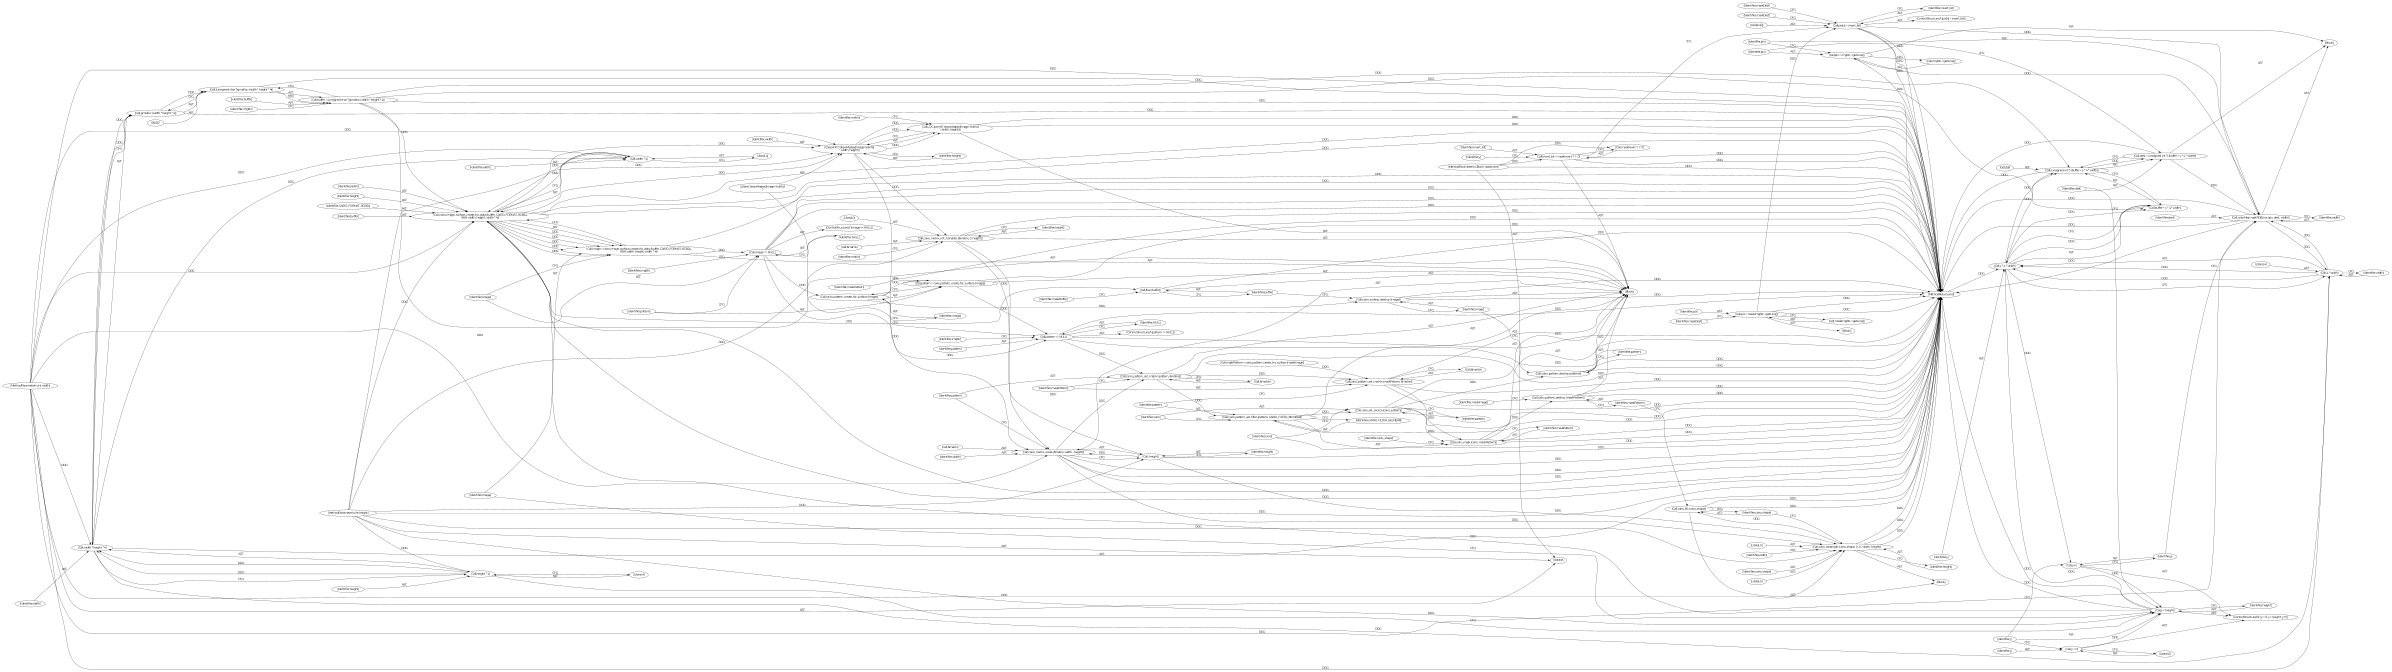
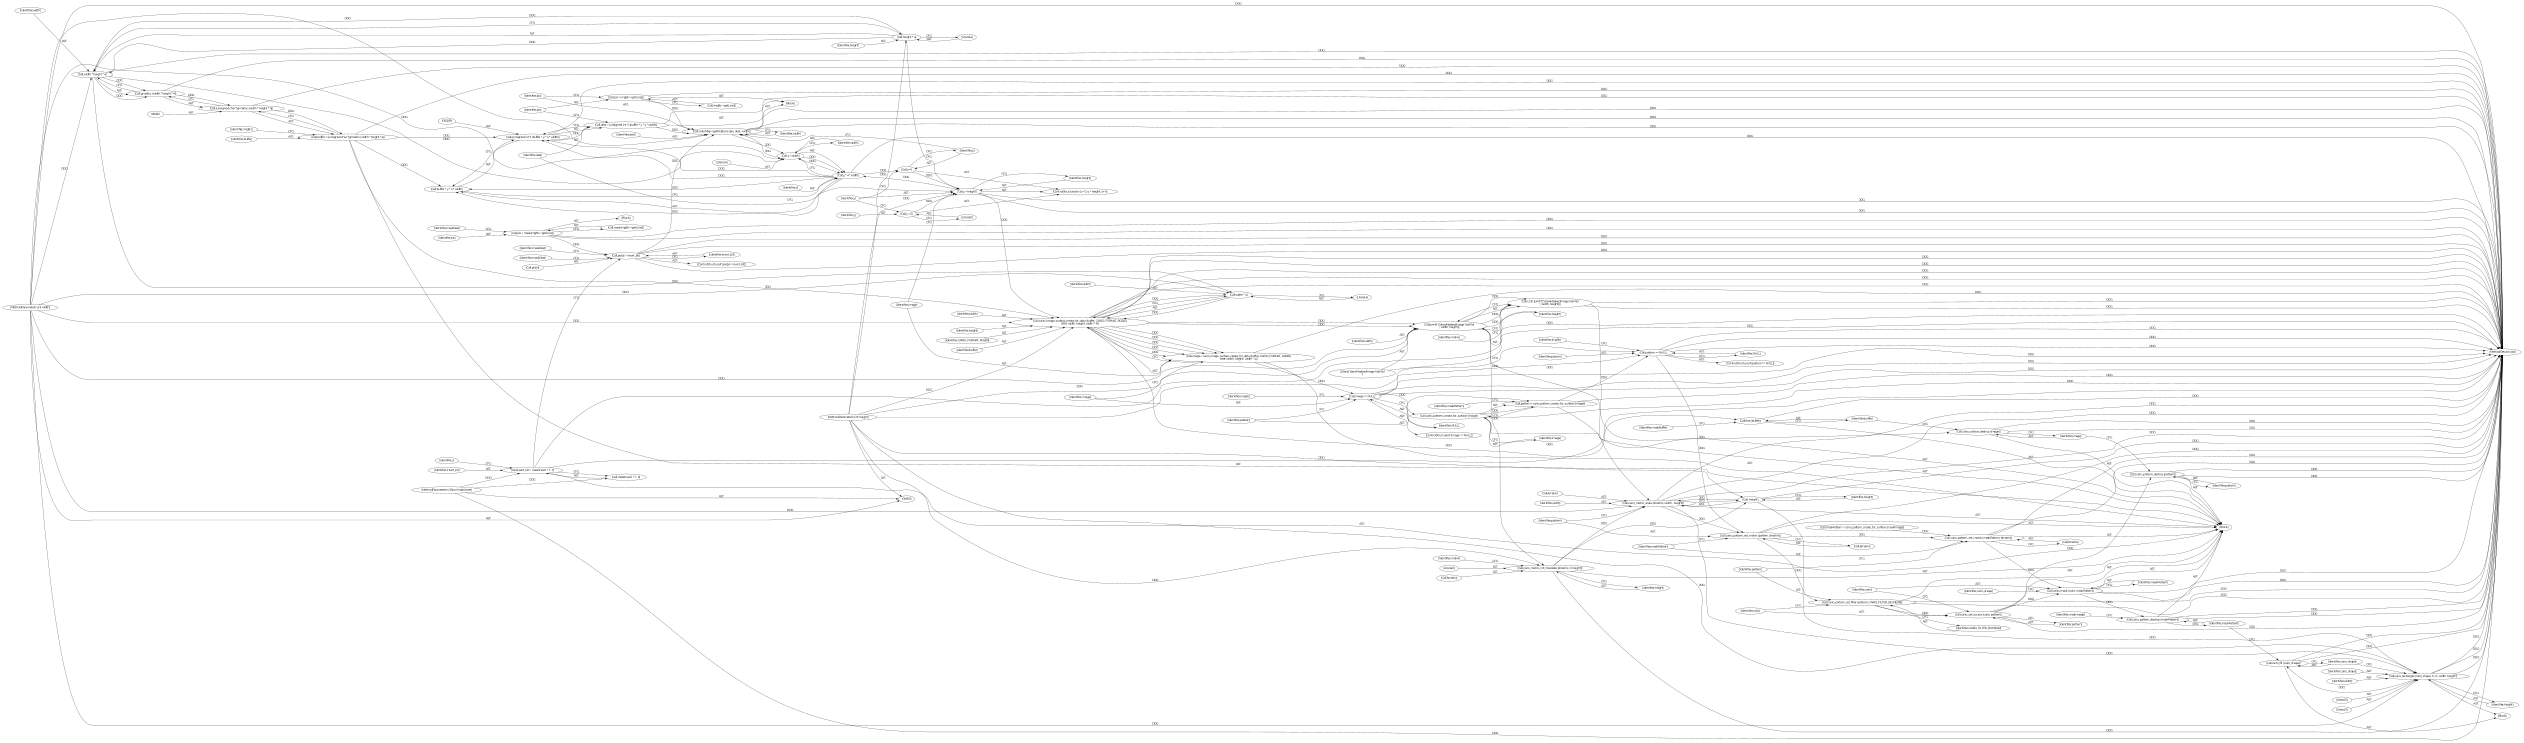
  digraph {
    fontname=Montserrat
    rankdir=LR
    node [fontname=Montserrat]
    edge [fontname=Montserrat]
    n1 [label="(Call,cairo_image_surface_create_for_data (buffer, CAIRO_FORMAT_RGB24,\n\t\t\t\t\t\t width, height, width * 4))"]
    n2 [label="(Call,width * 4)"]
    n3 [label="(Call,image = cairo_image_surface_create_for_data (buffer, CAIRO_FORMAT_RGB24,\n\t\t\t\t\t\t width, height, width * 4))"]
    n4 [label="(Call,printf (\"drawMaskedImage %dx%d\n\", width, height))"]
    n5 [label="(Call,free (buffer))"]
    n6 [label="(MethodReturn,void)"]
    n7 [label="(Literal,4)"]
    n8 [label="(Block,)"]
    n9 [label="(Call,image == NULL)"]
    n10 [label="(Call,cairo_matrix_scale (&matrix, width, -height))"]
    n11 [label="(Call,cairo_matrix_init_translate (&matrix, 0, height))"]
    n12 [label="(Call,LOG (printf (\"drawMaskedImage %dx%d\n\", width, height)))"]
    n13 [label="(Identifier,height)"]
    n14 [label="(Identifier,buffer)"]
    n15 [label="(Call,buffer = (unsigned char *)gmalloc (width * height * 4))"]
    n16 [label="(Call,(unsigned char *)gmalloc (width * height * 4))"]
    n17 [label="(Call,(unsigned int *) (buffer + y * 4 * width))"]
    n18 [label="(Call,buffer + y * 4 * width)"]
    n19 [label="(Call,gmalloc (width * height * 4))"]
    n20 [label="(Call,dest = (unsigned int *) (buffer + y * 4 * width))"]
    n21 [label="(Call,y * 4 * width)"]
    n22 [label="(Call,width * height * 4)"]
    n23 [label="(Call,height * 4)"]
    n24 [label="(Call,4 * width)"]
    n25 [label="(Call,y < height)"]
    n26 [label="(Literal,4)"]
    n27 [label="(Call,colorMap->getRGBLine (pix, dest, width))"]
    n28 [label="(Identifier,width)"]
    n29 [label="(MethodParameterIn,int width)"]
    n30 [label="(Call,cairo_rectangle (cairo_shape, 0., 0., width, height))"]
    1000105
    n32 [label="(Identifier,width)"]
    n33 [label="(Block,)"]
    n34 [label="(Call,-height)"]
    n35 [label="(Call,cairo_pattern_set_matrix (pattern, &matrix))"]
    n36 [label="(Call,cairo_fill (cairo_shape))"]
    n37 [label="(Identifier,height)"]
    n38 [label="(Block,)"]
    n39 [label="(Identifier,height)"]
    n40 [label="(ControlStructure,for (y = 0; y < height; y++))"]
    n41 [label="(MethodParameterIn,int height)"]
    n42 [label="(Identifier,height)"]
    n43 [label="(Identifier,height)"]
    n44 [label="(Call,pix[x] ^ invert_bit)"]
    n45 [label="(ControlStructure,if (pix[x] ^ invert_bit))"]
    n46 [label="(Identifier,invert_bit)"]
    n47 [label="(Call,pix = maskImgStr->getLine())"]
    n48 [label="(Block,)"]
    n49 [label="(Call,maskImgStr->getLine())"]
    n50 [label="(Call,invert_bit = maskInvert ? 1 : 0)"]
    n51 [label="(Call,maskInvert ? 1 : 0)"]
    n52 [label="(MethodParameterIn,GBool maskInvert)"]
    n53 [label="(Call,pix = imgStr->getLine())"]
    n54 [label="(Call,imgStr->getLine())"]
    n55 [label="(Call,y++)"]
    n56 [label="(Identifier,y)"]
    n57 [label="(Call,y = 0)"]
    n58 [label="(Literal,0)"]
    n59 [label="(Call,cairo_pattern_create_for_surface (image))"]
    n60 [label="(Call,pattern == NULL)"]
    n61 [label="(Identifier,NULL)"]
    n62 [label="(ControlStructure,if (image == NULL))"]
    n63 [label="(Call,pattern = cairo_pattern_create_for_surface (image))"]
    n64 [label="(Call,cairo_surface_destroy (image))"]
    n65 [label="(Identifier,image)"]
    n66 [label="(Identifier,NULL)"]
    n67 [label="(ControlStructure,if (pattern == NULL))"]
    n68 [label="(Identifier,image)"]
    n69 [label="(Call,cairo_pattern_set_matrix (maskPattern, &matrix))"]
    n70 [label="(Call,cairo_pattern_set_filter (pattern, CAIRO_FILTER_BILINEAR))"]
    n71 [label="(Call,&matrix)"]
    n72 [label="(Call,cairo_mask (cairo, maskPattern))"]
    n73 [label="(Call,&matrix)"]
    n74 [label="(Call,cairo_set_source (cairo, pattern))"]
    n75 [label="(Identifier,CAIRO_FILTER_BILINEAR)"]
    n76 [label="(Call,cairo_pattern_destroy (maskPattern))"]
    n77 [label="(Identifier,maskPattern)"]
    n78 [label="(Identifier,maskPattern)"]
    n79 [label="(Call,cairo_pattern_destroy (pattern))"]
    n80 [label="(Identifier,pattern)"]
    n81 [label="(Identifier,pattern)"]
    n82 [label="(Identifier,cairo_shape)"]
    n83 [label="(Identifier,matrix)"]
    n84 [label="(Identifier,width)"]
    n85 [label="(Call,&matrix)"]
    n86 [label="(Identifier,dest)"]
    n87 [label="(Identifier,buffer)"]
    n88 [label="(Identifier,buffer)"]
    n89 [label="(Identifier,pix)"]
    n90 [label="(Identifier,imgStr)"]
    n91 [label="(Literal,0.)"]
    n92 [label="(Literal,4)"]
    n93 [label="(Identifier,image)"]
    n94 [label="(Identifier,imgStr)"]
    n95 [label="(Identifier,pattern)"]
    n96 [label="(Identifier,width)"]
    n97 [label="(Call,&matrix)"]
    n98 [label="(Identifier,maskDest)"]
    n99 [label="(Identifier,maskPattern)"]
    n100 [label="(Identifier,y)"]
    n101 [label="(Identifier,y)"]
    n102 [label="(Identifier,pix)"]
    n103 [label="(Identifier,dest)"]
    n104 [label="(Identifier,height)"]
    n105 [label="(Identifier,y)"]
    n106 [label="(Identifier,maskDest)"]
    n107 [label="(Literal,\"drawMaskedImage %dx%d\n\")"]
    n108 [label="(Call,maskPattern = cairo_pattern_create_for_surface (maskImage))"]
    n109 [label="(Identifier,width)"]
    n110 [label="(Identifier,width)"]
    n111 [label="(Identifier,width)"]
    n112 [label="(Identifier,cairo_shape)"]
    n113 [label="(Identifier,y)"]
    n114 [label="(Identifier,invert_bit)"]
    n115 [label="(Identifier,matrix)"]
    n116 [label="(Identifier,width)"]
    n117 [label="(Identifier,maskPattern)"]
    n118 [label="(Literal,0.)"]
    n119 [label="(Identifier,pix)"]
    n120 [label="(Identifier,height)"]
    n121 [label="(Identifier,cairo)"]
    n122 [label="(Identifier,cairo_shape)"]
    n123 [label="(Identifier,CAIRO_FORMAT_RGB24)"]
    n124 [label="(Identifier,maskDest)"]
    n125 [label="(Identifier,maskImage)"]
    n126 [label="(Literal,0)"]
    n127 [label="(Identifier,image)"]
    n128 [label="(Identifier,imgStr)"]
    n129 [label="(Identifier,pattern)"]
    n130 [label="(Identifier,pattern)"]
    n131 [label="(Identifier,cairo)"]
    n132 [label="(Call,pix[x])"]
    n133 [label="(Identifier,maskBuffer)"]
    n134 [label="(Identifier,pattern)"]
    1000221
    1000259
    n1 -> n2 [label="CFG: "]
    n1 -> n3 [label="AST: "]
    n1 -> n3 [label="DDG: "]
    n1 -> n3 [label="DDG: "]
    n1 -> n3 [label="DDG: "]
    n1 -> n3 [label="DDG: "]
    n1 -> n3 [label="DDG: "]
    n1 -> n4 [label="DDG: "]
    n1 -> n4 [label="DDG: "]
    n1 -> n5 [label="DDG: "]
    n1 -> n6 [label="DDG: "]
    n1 -> n6 [label="DDG: "]
    n1 -> n6 [label="DDG: "]
    n1 -> n6 [label="DDG: "]
    n1 -> n6 [label="DDG: "]
    n2 -> n1 [label="AST: "]
    n2 -> n1 [label="DDG: "]
    n2 -> n1 [label="DDG: "]
    n2 -> n7 [label="CFG: "]
    n3 -> n1 [label="CFG: "]
    n3 -> n6 [label="DDG: "]
    n3 -> n8 [label="AST: "]
    n3 -> n9 [label="DDG: "]
    n4 -> n10 [label="DDG: "]
    n4 -> n11 [label="DDG: "]
    n4 -> n12 [label="AST: "]
    n4 -> n12 [label="DDG: "]
    n4 -> n12 [label="DDG: "]
    n4 -> n12 [label="DDG: "]
    n4 -> n13 [label="CFG: "]
    n5 -> n6 [label="DDG: "]
    n5 -> n8 [label="AST: "]
    n5 -> n14 [label="CFG: "]
    n7 -> n2 [label="AST: "]
    n9 -> n6 [label="DDG: "]
    n9 -> n6 [label="DDG: "]
    n9 -> n6 [label="DDG: "]
    n9 -> n59 [label="DDG: "]
    n9 -> n60 [label="DDG: "]
    n9 -> n61 [label="CFG: "]
    n9 -> n62 [label="AST: "]
    n10 -> n6 [label="DDG: "]
    n10 -> n6 [label="DDG: "]
    n10 -> n6 [label="DDG: "]
    n10 -> n8 [label="AST: "]
    n10 -> n30 [label="DDG: "]
    n10 -> n34 [label="CFG: "]
    n10 -> n35 [label="DDG: "]
    n11 -> n6 [label="DDG: "]
    n11 -> n8 [label="AST: "]
    n11 -> n10 [label="DDG: "]
    n11 -> n34 [label="DDG: "]
    n11 -> n42 [label="CFG: "]
    n12 -> n4 [label="CFG: "]
    n12 -> n6 [label="DDG: "]
    n12 -> n6 [label="DDG: "]
    n12 -> n8 [label="AST: "]
    n13 -> n4 [label="AST: "]
    n14 -> n5 [label="AST: "]
    n14 -> n64 [label="CFG: "]
    n15 -> n1 [label="DDG: "]
    n15 -> n6 [label="DDG: "]
    n15 -> n8 [label="AST: "]
    n15 -> n16 [label="CFG: "]
    n15 -> n17 [label="DDG: "]
    n15 -> n18 [label="DDG: "]
    n16 -> n6 [label="DDG: "]
    n16 -> n15 [label="AST: "]
    n16 -> n15 [label="DDG: "]
    n16 -> n19 [label="CFG: "]
    n17 -> n6 [label="DDG: "]
    n17 -> n18 [label="CFG: "]
    n17 -> n20 [label="AST: "]
    n17 -> n20 [label="DDG: "]
    n18 -> n17 [label="AST: "]
    n18 -> n21 [label="CFG: "]
    n19 -> n6 [label="DDG: "]
    n19 -> n16 [label="AST: "]
    n19 -> n16 [label="DDG: "]
    n19 -> n22 [label="CFG: "]
    n20 -> n6 [label="DDG: "]
    n20 -> n17 [label="CFG: "]
    n20 -> n27 [label="DDG: "]
    n20 -> n33 [label="AST: "]
-   n6 -> n21 [label="DDG: "]
+   n21 -> n6 [label="DDG: "]
    n21 -> n17 [label="DDG: "]
    n21 -> n17 [label="DDG: "]
    n21 -> n18 [label="AST: "]
    n21 -> n18 [label="DDG: "]
    n21 -> n18 [label="DDG: "]
    n21 -> n24 [label="CFG: "]
    n21 -> n55 [label="DDG: "]
    n22 -> n2 [label="DDG: "]
-   n22 -> n6 [label="AST: "]
+   n22 -> n6 [label="DDG: "]
    n22 -> n19 [label="AST: "]
    n22 -> n19 [label="DDG: "]
    n22 -> n19 [label="DDG: "]
    n22 -> n23 [label="CFG: "]
    n22 -> n24 [label="DDG: "]
    n23 -> n22 [label="AST: "]
    n23 -> n22 [label="DDG: "]
    n23 -> n22 [label="DDG: "]
    n23 -> n25 [label="CFG: "]
    n23 -> n26 [label="CFG: "]
    n24 -> n21 [label="AST: "]
    n24 -> n21 [label="DDG: "]
    n24 -> n21 [label="DDG: "]
    n24 -> n27 [label="DDG: "]
    n24 -> n28 [label="CFG: "]
    n25 -> n1 [label="DDG: "]
    n25 -> n6 [label="DDG: "]
    n25 -> n6 [label="DDG: "]
    n25 -> n21 [label="DDG: "]
    n25 -> n39 [label="CFG: "]
    n25 -> n40 [label="AST: "]
    n26 -> n23 [label="AST: "]
    n27 -> n6 [label="DDG: "]
    n27 -> n6 [label="DDG: "]
    n27 -> n6 [label="DDG: "]
    n27 -> n24 [label="DDG: "]
    n27 -> n32 [label="CFG: "]
    n27 -> n33 [label="AST: "]
    n28 -> n24 [label="AST: "]
    n29 -> n1 [label="DDG: "]
    n29 -> n2 [label="DDG: "]
    n29 -> n4 [label="DDG: "]
    n29 -> n6 [label="DDG: "]
    n29 -> n10 [label="DDG: "]
    n29 -> n22 [label="DDG: "]
    n29 -> n24 [label="DDG: "]
    n29 -> n27 [label="DDG: "]
    n29 -> n30 [label="DDG: "]
    n29 -> 1000105 [label="AST: "]
    n30 -> n6 [label="DDG: "]
    n30 -> n6 [label="DDG: "]
    n30 -> n6 [label="DDG: "]
    n30 -> n36 [label="DDG: "]
    n30 -> n37 [label="CFG: "]
    n30 -> n38 [label="AST: "]
    n32 -> n27 [label="AST: "]
    n34 -> n6 [label="DDG: "]
    n34 -> n10 [label="AST: "]
    n34 -> n10 [label="DDG: "]
    n34 -> n30 [label="DDG: "]
    n34 -> n43 [label="CFG: "]
    n35 -> n6 [label="DDG: "]
    n35 -> n8 [label="AST: "]
    n35 -> n69 [label="DDG: "]
    n35 -> n70 [label="DDG: "]
    n35 -> n71 [label="CFG: "]
    n36 -> n6 [label="DDG: "]
    n36 -> n6 [label="DDG: "]
    n36 -> n38 [label="AST: "]
    n36 -> n82 [label="CFG: "]
    n37 -> n30 [label="AST: "]
    n39 -> n25 [label="AST: "]
    n41 -> n1 [label="DDG: "]
    n41 -> n4 [label="DDG: "]
    n41 -> n6 [label="DDG: "]
    n41 -> n11 [label="DDG: "]
    n41 -> n23 [label="DDG: "]
    n41 -> n25 [label="DDG: "]
    n41 -> n30 [label="DDG: "]
    n41 -> 1000105 [label="AST: "]
    n41 -> n34 [label="DDG: "]
    n42 -> n11 [label="AST: "]
    n43 -> n34 [label="AST: "]
    n44 -> n6 [label="DDG: "]
    n44 -> n6 [label="DDG: "]
    n44 -> n6 [label="DDG: "]
    n44 -> n27 [label="DDG: "]
    n44 -> n45 [label="AST: "]
    n44 -> n46 [label="CFG: "]
    n46 -> n44 [label="AST: "]
    n47 -> n6 [label="DDG: "]
    n47 -> n6 [label="DDG: "]
    n47 -> n44 [label="DDG: "]
    n47 -> n48 [label="AST: "]
    n47 -> n49 [label="CFG: "]
    n49 -> n47 [label="AST: "]
    n50 -> n6 [label="DDG: "]
    n50 -> n6 [label="DDG: "]
    n50 -> n8 [label="AST: "]
    n50 -> n44 [label="CFG: "]
    n50 -> n51 [label="CFG: "]
    n51 -> n50 [label="AST: "]
    n52 -> n6 [label="DDG: "]
    n52 -> 1000105 [label="AST: "]
    n52 -> n50 [label="DDG: "]
    n52 -> n51 [label="DDG: "]
    n53 -> n6 [label="DDG: "]
    n53 -> n27 [label="DDG: "]
    n53 -> n33 [label="AST: "]
    n53 -> n54 [label="CFG: "]
    n54 -> n53 [label="AST: "]
    n55 -> n25 [label="DDG: "]
    n55 -> n40 [label="AST: "]
    n55 -> n56 [label="CFG: "]
    n56 -> n27 [label="CFG: "]
    n56 -> n55 [label="AST: "]
    n57 -> n25 [label="DDG: "]
    n57 -> n40 [label="AST: "]
    n57 -> n58 [label="CFG: "]
    n58 -> n57 [label="AST: "]
    n59 -> n6 [label="DDG: "]
    n59 -> n63 [label="AST: "]
    n59 -> n63 [label="DDG: "]
    n59 -> n64 [label="DDG: "]
    n59 -> n65 [label="CFG: "]
    n60 -> n6 [label="DDG: "]
    n60 -> n6 [label="DDG: "]
    n60 -> n6 [label="DDG: "]
    n60 -> n35 [label="DDG: "]
    n60 -> n66 [label="CFG: "]
    n60 -> n67 [label="AST: "]
    n61 -> n9 [label="AST: "]
    n63 -> n6 [label="DDG: "]
    n63 -> n8 [label="AST: "]
    n63 -> n59 [label="CFG: "]
    n63 -> n60 [label="DDG: "]
    n64 -> n6 [label="DDG: "]
    n64 -> n6 [label="DDG: "]
    n64 -> n8 [label="AST: "]
    n64 -> n68 [label="CFG: "]
    n65 -> n59 [label="AST: "]
    n66 -> n60 [label="AST: "]
    n68 -> n64 [label="AST: "]
    n68 -> n79 [label="CFG: "]
    n69 -> n6 [label="DDG: "]
    n69 -> n6 [label="DDG: "]
    n69 -> n8 [label="AST: "]
    n69 -> n72 [label="DDG: "]
    n69 -> n73 [label="CFG: "]
    n70 -> n6 [label="DDG: "]
    n70 -> n6 [label="DDG: "]
    n70 -> n8 [label="AST: "]
    n70 -> n74 [label="DDG: "]
    n70 -> n75 [label="CFG: "]
    n71 -> n35 [label="AST: "]
    n72 -> n6 [label="DDG: "]
    n72 -> n6 [label="DDG: "]
    n72 -> n8 [label="AST: "]
    n72 -> n76 [label="DDG: "]
    n72 -> n77 [label="CFG: "]
    n73 -> n69 [label="AST: "]
    n74 -> n6 [label="DDG: "]
    n74 -> n8 [label="AST: "]
    n74 -> n72 [label="DDG: "]
    n74 -> n79 [label="DDG: "]
    n74 -> n80 [label="CFG: "]
    n75 -> n70 [label="AST: "]
    n76 -> n6 [label="DDG: "]
    n76 -> n6 [label="DDG: "]
    n76 -> n8 [label="AST: "]
    n76 -> n78 [label="CFG: "]
    n77 -> n72 [label="AST: "]
    n78 -> n36 [label="CFG: "]
    n78 -> n76 [label="AST: "]
    n79 -> n6 [label="DDG: "]
    n79 -> n6 [label="DDG: "]
    n79 -> n8 [label="AST: "]
    n79 -> n81 [label="CFG: "]
    n80 -> n74 [label="AST: "]
    n81 -> n79 [label="AST: "]
    n82 -> n30 [label="CFG: "]
    n82 -> n36 [label="AST: "]
    n83 -> n12 [label="CFG: "]
    n84 -> n4 [label="AST: "]
    n85 -> n11 [label="AST: "]
    n86 -> n20 [label="AST: "]
    n86 -> n25 [label="CFG: "]
    n87 -> n1 [label="AST: "]
    n88 -> n15 [label="AST: "]
    n89 -> n27 [label="AST: "]
    n89 -> n53 [label="CFG: "]
    n90 -> n9 [label="CFG: "]
    n91 -> n30 [label="AST: "]
    n92 -> n24 [label="AST: "]
    n93 -> n3 [label="AST: "]
    n93 -> n25 [label="CFG: "]
    n94 -> n60 [label="CFG: "]
    n95 -> n10 [label="CFG: "]
    n95 -> n35 [label="AST: "]
    n96 -> n10 [label="AST: "]
    n97 -> n10 [label="AST: "]
    n98 -> n47 [label="CFG: "]
    n99 -> n63 [label="CFG: "]
    n100 -> n57 [label="AST: "]
    n101 -> n25 [label="AST: "]
    n101 -> n55 [label="CFG: "]
    n101 -> n57 [label="CFG: "]
    n102 -> n47 [label="AST: "]
    n103 -> n27 [label="AST: "]
    n104 -> n23 [label="AST: "]
    n105 -> n21 [label="AST: "]
    n106 -> n44 [label="CFG: "]
    n107 -> n4 [label="AST: "]
    n107 -> n60 [label="CFG: "]
    n108 -> n69 [label="DDG: "]
    n109 -> n1 [label="AST: "]
    n110 -> n30 [label="AST: "]
    n111 -> n22 [label="AST: "]
    n112 -> n30 [label="AST: "]
    n113 -> n50 [label="CFG: "]
    n114 -> n50 [label="AST: "]
    n115 -> n11 [label="CFG: "]
    n116 -> n2 [label="AST: "]
    n117 -> n35 [label="CFG: "]
    n117 -> n69 [label="AST: "]
    n118 -> n30 [label="AST: "]
    n119 -> n20 [label="CFG: "]
    n119 -> n53 [label="AST: "]
    n120 -> n1 [label="AST: "]
    n121 -> n70 [label="CFG: "]
    n121 -> n74 [label="AST: "]
    n122 -> n72 [label="CFG: "]
    n123 -> n1 [label="AST: "]
    n124 -> n44 [label="CFG: "]
    n125 -> n76 [label="CFG: "]
    n126 -> n11 [label="AST: "]
    n127 -> n3 [label="CFG: "]
    n127 -> n9 [label="AST: "]
    n128 -> n15 [label="CFG: "]
    n129 -> n9 [label="CFG: "]
    n129 -> n63 [label="AST: "]
    n130 -> n69 [label="CFG: "]
    n130 -> n70 [label="AST: "]
    n131 -> n72 [label="AST: "]
    n131 -> n74 [label="CFG: "]
    n132 -> n44 [label="AST: "]
    n133 -> n5 [label="CFG: "]
    n134 -> n60 [label="AST: "]
    1000221 -> n16 [label="AST: "]
    1000259 -> n17 [label="AST: "]
  }
